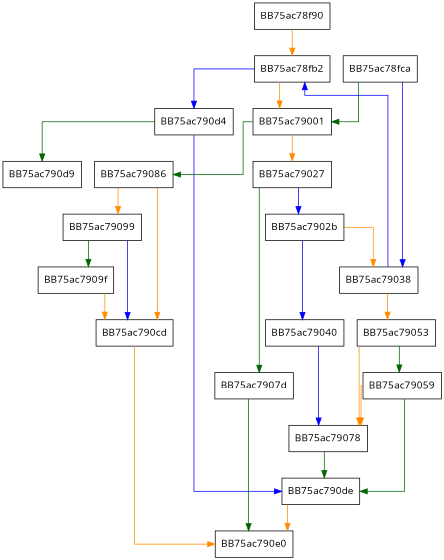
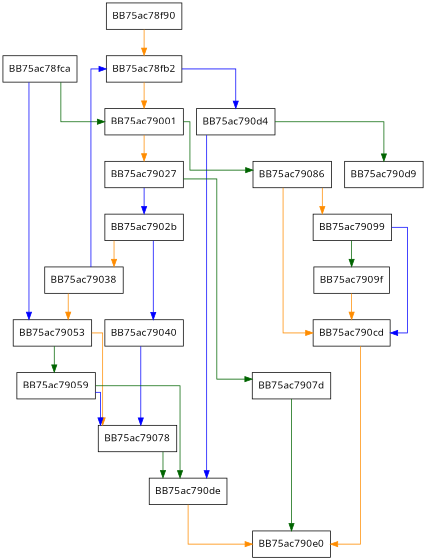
  digraph {
    fontname="Open Sans"
    splines=ortho
    node [fontname="Open Sans" shape=box]
    edge [color=darkorange fontname="Open Sans"]
    BB75ac78f90
    BB75ac78fb2
    BB75ac790d4
    BB75ac79001
    BB75ac790de
    BB75ac790d9
    BB75ac78fca
    BB75ac79038
    BB75ac790e0
    BB75ac79053
    BB75ac79086
    BB75ac79027
    BB75ac790cd
    BB75ac79099
    BB75ac7907d
    BB75ac7902b
    BB75ac7909f
    BB75ac79040
    BB75ac79078
    BB75ac79059
    BB75ac78f90 -> BB75ac78fb2
    BB75ac78fb2 -> BB75ac790d4 [color=blue]
    BB75ac78fb2 -> BB75ac79001
    BB75ac790d4 -> BB75ac790de [color=blue]
    BB75ac790d4 -> BB75ac790d9 [color=darkgreen]
    BB75ac79001 -> BB75ac79086 [color=darkgreen]
    BB75ac79001 -> BB75ac79027
    BB75ac790de -> BB75ac790e0
    BB75ac78fca -> BB75ac79001 [color=darkgreen]
-   BB75ac78fca -> BB75ac79038 [color=blue]
+   BB75ac78fca -> BB75ac79053 [color=blue]
    BB75ac79038 -> BB75ac78fb2 [color=blue]
    BB75ac79038 -> BB75ac79053
    BB75ac79053 -> BB75ac79078
    BB75ac79053 -> BB75ac79059 [color=darkgreen]
    BB75ac79086 -> BB75ac790cd
    BB75ac79086 -> BB75ac79099
    BB75ac79027 -> BB75ac7907d [color=darkgreen]
    BB75ac79027 -> BB75ac7902b [color=blue]
    BB75ac790cd -> BB75ac790e0
    BB75ac79099 -> BB75ac790cd [color=blue]
    BB75ac79099 -> BB75ac7909f [color=darkgreen]
    BB75ac7907d -> BB75ac790e0 [color=darkgreen]
    BB75ac7902b -> BB75ac79038
    BB75ac7902b -> BB75ac79040 [color=blue]
    BB75ac7909f -> BB75ac790cd
    BB75ac79040 -> BB75ac79078 [color=blue]
    BB75ac79078 -> BB75ac790de [color=darkgreen]
    BB75ac79059 -> BB75ac790de [color=darkgreen]
-   BB75ac79059 -> BB75ac79078
+   BB75ac79059 -> BB75ac79078 [color=blue]
  }
